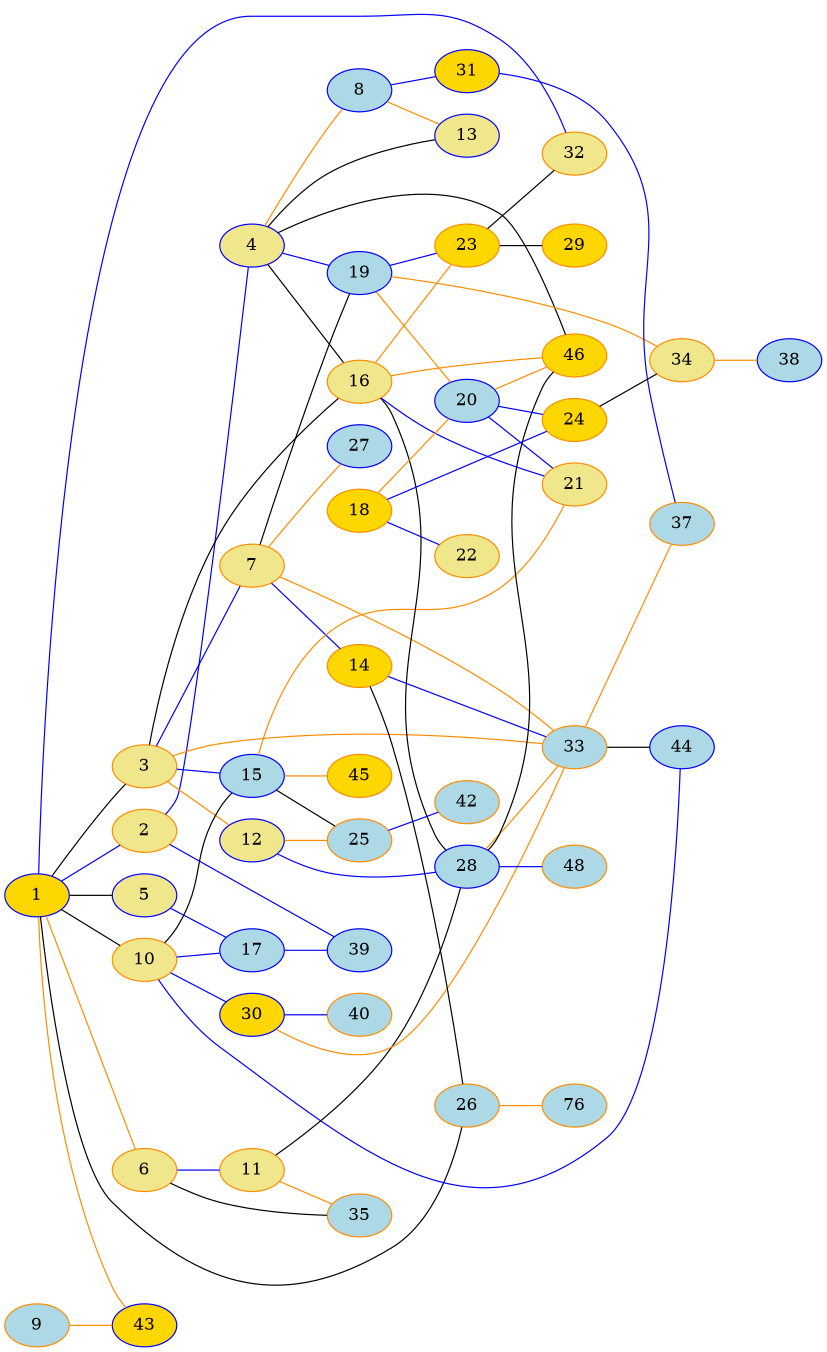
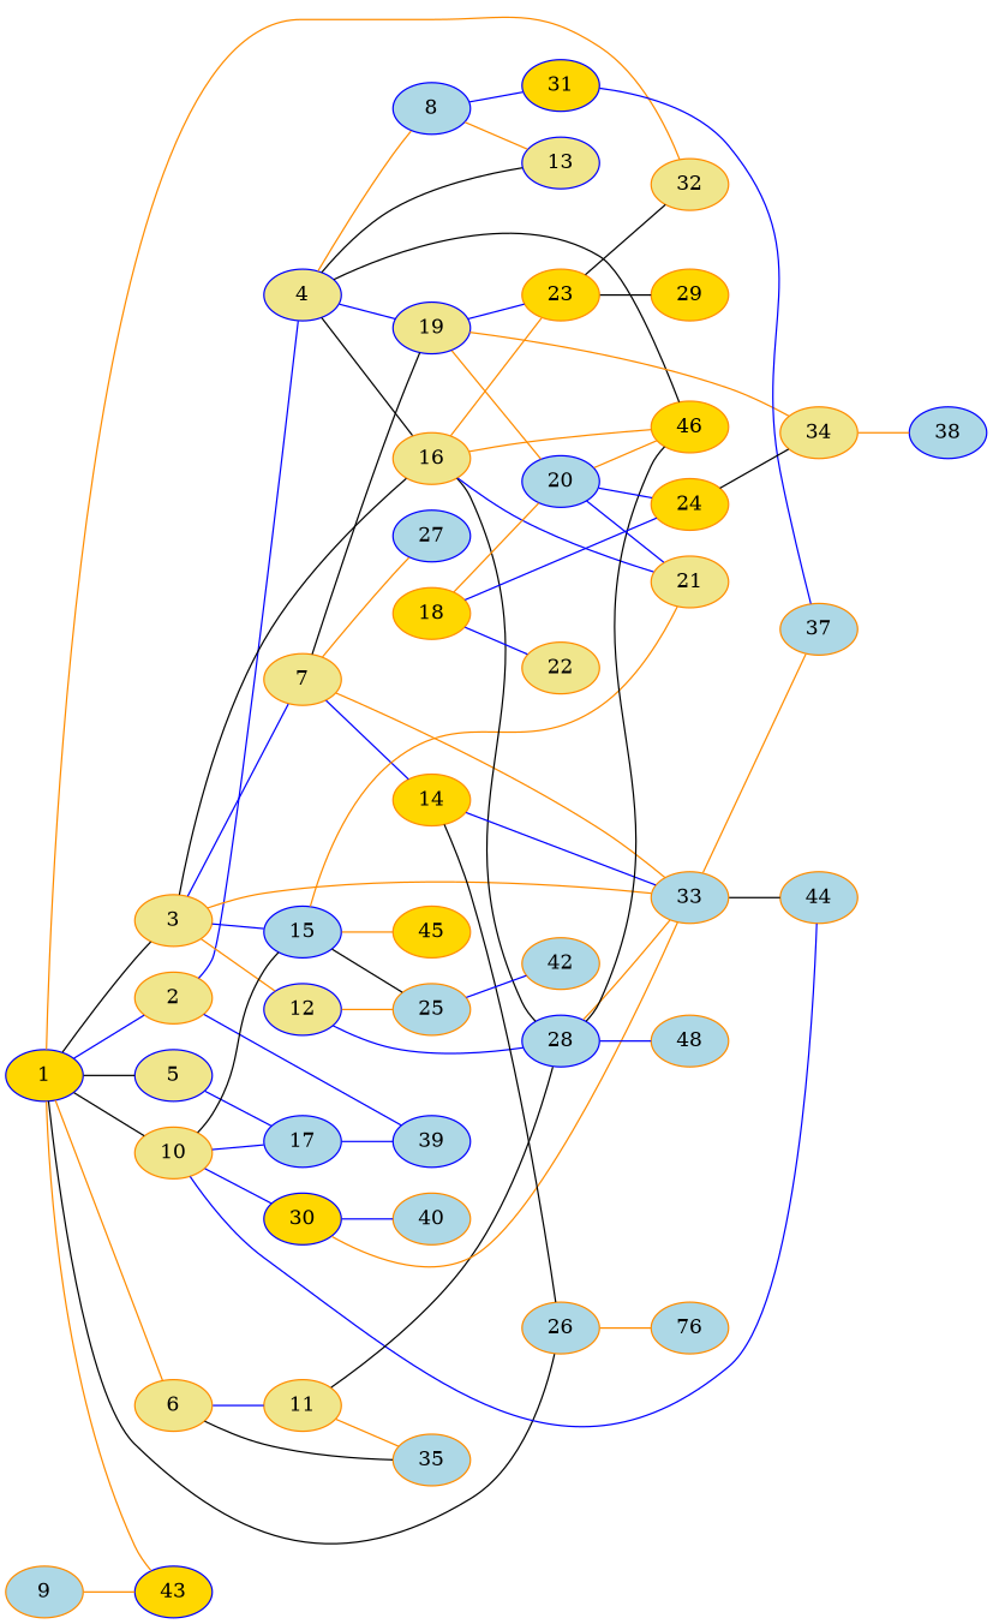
  graph {
    rankdir=LR
    node [color=darkorange fillcolor=lightblue style=filled]
    edge [color=blue weight=1.0]
    1 [color=blue fillcolor=gold]
    2 [fillcolor=khaki]
    3 [fillcolor=khaki]
    5 [color=blue fillcolor=khaki]
    6 [fillcolor=khaki]
    10 [fillcolor=khaki]
    26
    32 [fillcolor=khaki]
    43 [color=blue fillcolor=gold]
    4 [color=blue fillcolor=khaki]
    39 [color=blue]
    7 [fillcolor=khaki]
    12 [color=blue fillcolor=khaki]
    15 [color=blue]
    16 [fillcolor=khaki]
    33
    17 [color=blue]
    11 [fillcolor=khaki]
    35
    9
    30 [color=blue fillcolor=gold]
-   44 [color=blue]
+   44
    n23 [label=76]
    8 [color=blue]
    13 [color=blue fillcolor=khaki]
-   19 [color=blue]
+   19 [color=blue fillcolor=khaki]
    46 [fillcolor=gold]
    14 [fillcolor=gold]
    27 [color=blue]
    28 [color=blue]
    25
    21 [fillcolor=khaki]
    45 [fillcolor=gold]
    23 [fillcolor=gold]
    37
    31 [color=blue fillcolor=gold]
    18 [fillcolor=gold]
    20 [color=blue]
    22 [fillcolor=khaki]
    24 [fillcolor=gold]
    34 [fillcolor=khaki]
    40
    n43 [label=48]
    42
    29 [fillcolor=gold]
    38 [color=blue]
    1 -- 2
    1 -- 3 [color=black weight=2.0]
    1 -- 5 [color=black weight=2.0]
    1 -- 6 [color=darkorange]
    1 -- 10 [color=black]
    1 -- 26 [color=black]
-   1 -- 32
+   1 -- 32 [color=darkorange]
    1 -- 43 [color=darkorange]
    2 -- 4
    2 -- 39
    3 -- 7
    3 -- 12 [color=darkorange]
    3 -- 15
    3 -- 16 [color=black]
    3 -- 33 [color=darkorange]
    5 -- 17
    6 -- 11 [weight=2.0]
    6 -- 35 [color=black]
    10 -- 15 [color=black weight=2.0]
    10 -- 17 [weight=2.0]
    10 -- 30
    10 -- 44
    26 -- n23 [color=darkorange]
    4 -- 16 [color=black]
    4 -- 8 [color=darkorange]
    4 -- 13 [color=black]
    4 -- 19
    4 -- 46 [color=black]
    7 -- 33 [color=darkorange]
    7 -- 19 [color=black]
    7 -- 14
    7 -- 27 [color=darkorange]
    12 -- 28
    12 -- 25 [color=darkorange]
    15 -- 25 [color=black]
    15 -- 21 [color=darkorange]
    15 -- 45 [color=darkorange]
    16 -- 46 [color=darkorange]
    16 -- 28 [color=black weight=3.0]
    16 -- 21
    16 -- 23 [color=darkorange]
    33 -- 44 [color=black weight=3.0]
    33 -- 37 [color=darkorange]
    17 -- 39
    11 -- 35 [color=darkorange]
    11 -- 28 [color=black]
    9 -- 43 [color=darkorange]
    30 -- 33 [color=darkorange]
    30 -- 40
    8 -- 13 [color=darkorange]
    8 -- 31
    19 -- 23 [weight=2.0]
    19 -- 20 [color=darkorange]
    19 -- 34 [color=darkorange]
    14 -- 26 [color=black]
    14 -- 33
    28 -- 33 [color=darkorange]
    28 -- 46 [color=black]
    28 -- n43
    25 -- 42
    23 -- 32 [color=black]
    23 -- 29 [color=black]
    31 -- 37
    18 -- 20 [color=darkorange]
    18 -- 22
    18 -- 24
    20 -- 46 [color=darkorange]
    20 -- 21
    20 -- 24
    24 -- 34 [color=black]
    34 -- 38 [color=darkorange]
  }
